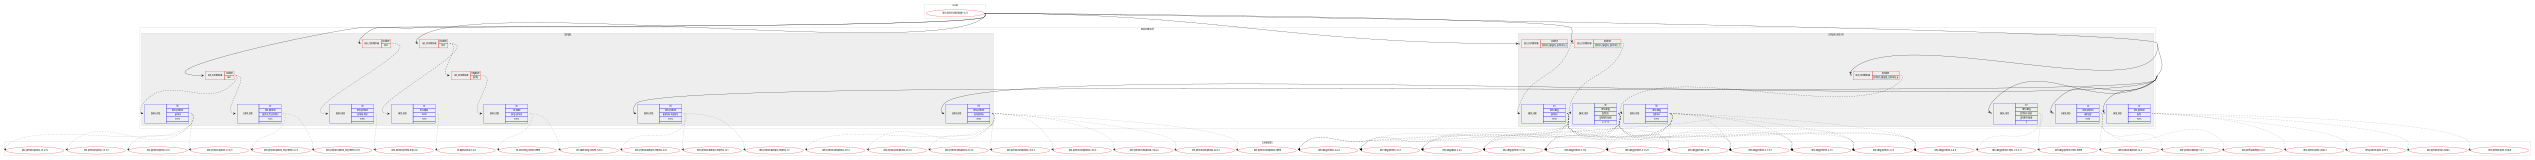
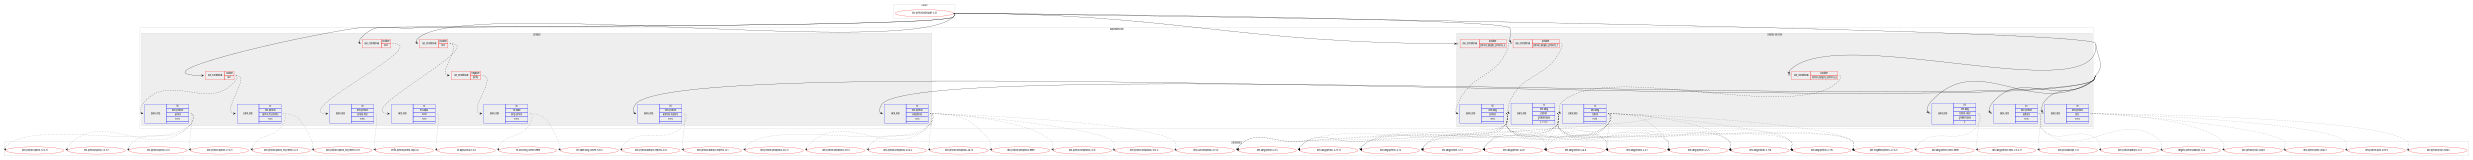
  digraph {
    compound=true
    concentrate=true
    fontname=Inter
    fontsize=10
    newrank=true
    rankdir=TB
    ranksep=1.5
    node [color=red fontname=Inter fontsize=10]
    edge [arrowhead=vee fontname=Inter headport=w style=dotted tailport=e weight=100]
    n1 [label="dev-python/astroplan-0.2.1" width=4]
    n2 [color=blue label=<<TABLE BORDER="0" CELLBORDER="1" CELLSPACING="0" CELLPADDING="4" WIDTH="220"><TR><TD ROWSPAN="6" CELLPADDING="30">pack_dep</TD></TR><TR><TD WIDTH="110">no</TD></TR><TR><TD>dev-python</TD></TR><TR><TD>sphinx</TD></TR><TR><TD>none</TD></TR><TR><TD></TD></TR></TABLE>> shape=none]
    n3 [color=blue label=<<TABLE BORDER="0" CELLBORDER="1" CELLSPACING="0" CELLPADDING="4" WIDTH="220"><TR><TD ROWSPAN="6" CELLPADDING="30">pack_dep</TD></TR><TR><TD WIDTH="110">no</TD></TR><TR><TD>dev-python</TD></TR><TR><TD>sphinx_rtd_theme</TD></TR><TR><TD>none</TD></TR><TR><TD></TD></TR></TABLE>> shape=none]
    n4 [label=<<TABLE BORDER="0" CELLBORDER="1" CELLSPACING="0" CELLPADDING="4"><TR><TD ROWSPAN="3" CELLPADDING="10">use_conditional</TD></TR><TR><TD>positive</TD></TR><TR><TD>doc</TD></TR></TABLE>> shape=none]
    n5 [color=blue label=<<TABLE BORDER="0" CELLBORDER="1" CELLSPACING="0" CELLPADDING="4" WIDTH="220"><TR><TD ROWSPAN="6" CELLPADDING="30">pack_dep</TD></TR><TR><TD WIDTH="110">no</TD></TR><TR><TD>x11-base</TD></TR><TR><TD>xorg-server</TD></TR><TR><TD>none</TD></TR><TR><TD></TD></TR></TABLE>> shape=none]
    n6 [label=<<TABLE BORDER="0" CELLBORDER="1" CELLSPACING="0" CELLPADDING="4"><TR><TD ROWSPAN="3" CELLPADDING="10">use_conditional</TD></TR><TR><TD>negative</TD></TR><TR><TD>prefix</TD></TR></TABLE>> shape=none]
    n7 [color=blue label=<<TABLE BORDER="0" CELLBORDER="1" CELLSPACING="0" CELLPADDING="4" WIDTH="220"><TR><TD ROWSPAN="6" CELLPADDING="30">pack_dep</TD></TR><TR><TD WIDTH="110">no</TD></TR><TR><TD>x11-apps</TD></TR><TR><TD>xhost</TD></TR><TR><TD>none</TD></TR><TR><TD></TD></TR></TABLE>> shape=none]
    n8 [label=<<TABLE BORDER="0" CELLBORDER="1" CELLSPACING="0" CELLPADDING="4"><TR><TD ROWSPAN="3" CELLPADDING="10">use_conditional</TD></TR><TR><TD>positive</TD></TR><TR><TD>test</TD></TR></TABLE>> shape=none]
    n9 [color=blue label=<<TABLE BORDER="0" CELLBORDER="1" CELLSPACING="0" CELLPADDING="4" WIDTH="220"><TR><TD ROWSPAN="6" CELLPADDING="30">pack_dep</TD></TR><TR><TD WIDTH="110">no</TD></TR><TR><TD>dev-python</TD></TR><TR><TD>pytest-mpl</TD></TR><TR><TD>none</TD></TR><TR><TD></TD></TR></TABLE>> shape=none]
    n10 [label=<<TABLE BORDER="0" CELLBORDER="1" CELLSPACING="0" CELLPADDING="4"><TR><TD ROWSPAN="3" CELLPADDING="10">use_conditional</TD></TR><TR><TD>positive</TD></TR><TR><TD>test</TD></TR></TABLE>> shape=none]
    n11 [color=blue label=<<TABLE BORDER="0" CELLBORDER="1" CELLSPACING="0" CELLPADDING="4" WIDTH="220"><TR><TD ROWSPAN="6" CELLPADDING="30">pack_dep</TD></TR><TR><TD WIDTH="110">no</TD></TR><TR><TD>dev-python</TD></TR><TR><TD>astropy-helpers</TD></TR><TR><TD>none</TD></TR><TR><TD></TD></TR></TABLE>> shape=none]
    n12 [color=blue label=<<TABLE BORDER="0" CELLBORDER="1" CELLSPACING="0" CELLPADDING="4" WIDTH="220"><TR><TD ROWSPAN="6" CELLPADDING="30">pack_dep</TD></TR><TR><TD WIDTH="110">no</TD></TR><TR><TD>dev-python</TD></TR><TR><TD>setuptools</TD></TR><TR><TD>none</TD></TR><TR><TD></TD></TR></TABLE>> shape=none]
    n13 [color=blue label=<<TABLE BORDER="0" CELLBORDER="1" CELLSPACING="0" CELLPADDING="4" WIDTH="220"><TR><TD ROWSPAN="6" CELLPADDING="30">pack_dep</TD></TR><TR><TD WIDTH="110">no</TD></TR><TR><TD>dev-lang</TD></TR><TR><TD>python</TD></TR><TR><TD>greaterequal</TD></TR><TR><TD>2.7.5-r2</TD></TR></TABLE>> shape=none]
    n14 [label=<<TABLE BORDER="0" CELLBORDER="1" CELLSPACING="0" CELLPADDING="4"><TR><TD ROWSPAN="3" CELLPADDING="10">use_conditional</TD></TR><TR><TD>positive</TD></TR><TR><TD>python_targets_python2_7</TD></TR></TABLE>> shape=none]
    n15 [color=blue label=<<TABLE BORDER="0" CELLBORDER="1" CELLSPACING="0" CELLPADDING="4" WIDTH="220"><TR><TD ROWSPAN="6" CELLPADDING="30">pack_dep</TD></TR><TR><TD WIDTH="110">no</TD></TR><TR><TD>dev-python</TD></TR><TR><TD>pytz</TD></TR><TR><TD>none</TD></TR><TR><TD></TD></TR></TABLE>> shape=none]
    n16 [color=blue label=<<TABLE BORDER="0" CELLBORDER="1" CELLSPACING="0" CELLPADDING="4" WIDTH="220"><TR><TD ROWSPAN="6" CELLPADDING="30">pack_dep</TD></TR><TR><TD WIDTH="110">no</TD></TR><TR><TD>dev-lang</TD></TR><TR><TD>python</TD></TR><TR><TD>none</TD></TR><TR><TD></TD></TR></TABLE>> shape=none]
    n17 [label=<<TABLE BORDER="0" CELLBORDER="1" CELLSPACING="0" CELLPADDING="4"><TR><TD ROWSPAN="3" CELLPADDING="10">use_conditional</TD></TR><TR><TD>positive</TD></TR><TR><TD>python_targets_python3_5</TD></TR></TABLE>> shape=none]
    n18 [color=blue label=<<TABLE BORDER="0" CELLBORDER="1" CELLSPACING="0" CELLPADDING="4" WIDTH="220"><TR><TD ROWSPAN="6" CELLPADDING="30">pack_dep</TD></TR><TR><TD WIDTH="110">no</TD></TR><TR><TD>dev-lang</TD></TR><TR><TD>python</TD></TR><TR><TD>none</TD></TR><TR><TD></TD></TR></TABLE>> shape=none]
    n19 [label=<<TABLE BORDER="0" CELLBORDER="1" CELLSPACING="0" CELLPADDING="4"><TR><TD ROWSPAN="3" CELLPADDING="10">use_conditional</TD></TR><TR><TD>positive</TD></TR><TR><TD>python_targets_python3_6</TD></TR></TABLE>> shape=none]
    n20 [color=blue label=<<TABLE BORDER="0" CELLBORDER="1" CELLSPACING="0" CELLPADDING="4" WIDTH="220"><TR><TD ROWSPAN="6" CELLPADDING="30">pack_dep</TD></TR><TR><TD WIDTH="110">no</TD></TR><TR><TD>dev-lang</TD></TR><TR><TD>python-exec</TD></TR><TR><TD>greaterequal</TD></TR><TR><TD>2</TD></TR></TABLE>> shape=none]
    n21 [color=blue label=<<TABLE BORDER="0" CELLBORDER="1" CELLSPACING="0" CELLPADDING="4" WIDTH="220"><TR><TD ROWSPAN="6" CELLPADDING="30">pack_dep</TD></TR><TR><TD WIDTH="110">no</TD></TR><TR><TD>dev-python</TD></TR><TR><TD>astropy</TD></TR><TR><TD>none</TD></TR><TR><TD></TD></TR></TABLE>> shape=none]
    n22 [label="dev-python/sphinx-1.2.2-r1" width=4]
-   n23 [label="dev-python/sphinx-1.2.3-r5" width=4]
+   n23 [label="dev-python/sphinx-1.2.3-r1" width=4]
    n24 [label="dev-python/sphinx-1.7.5-r1" width=4]
    n25 [label="dev-python/sphinx-2.0.1" width=4]
    n26 [label="dev-python/sphinx_rtd_theme-0.1.9" width=4]
    n27 [label="dev-python/sphinx_rtd_theme-0.2.4" width=4]
    n28 [label="x11-base/xorg-server-1.20.5" width=4]
    n29 [label="x11-use/xorg-server-9999" width=4]
    n30 [label="x11-apps/xhost-1.0.8" width=4]
-   n31 [label="dev-python/pytest-mpl-0.8" width=4]
-   n32 [label="dev-python/astropy-helpers-1.2" width=4]
+   n31 [label="prefix-python/pytest-mpl-0.8" width=4]
    n33 [label="dev-python/astropy-helpers-1.3.1" width=4]
    n34 [label="dev-python/astropy-helpers-2.0.1" width=4]
    n35 [label="dev-python/setuptools-36.7.2" width=4]
    n36 [label="dev-python/setuptools-40.6.3" width=4]
    n37 [label="dev-python/setuptools-41.1.0" width=4]
    n38 [label="dev-python/setuptools-41.2.0" width=4]
-   n39 [label="dev-python/setuptools-41.4.0" width=4]
+   n39 [label="dev-use/setuptools-41.4.0" width=4]
    n40 [label="dev-python/setuptools-41.5.0" width=4]
    n41 [label="dev-python/setuptools-41.5.1" width=4]
    n42 [label="dev-python/setuptools-9999" width=4]
    n43 [label="dev-lang/python-2.7.15" width=4]
    n44 [label="dev-lang/python-2.7.16" width=4]
-   n45 [label="dev-lang/apps-3.5.5" width=4]
+   n45 [label="dev-lang/python-3.5.5" width=4]
    n46 [label="dev-lang/python-3.5.7" width=4]
    n47 [label="dev-lang/python-3.6.8" width=4]
    n48 [label="dev-lang/python-3.6.9" width=4]
    n49 [label="dev-lang/python-3.7.2" width=4]
    n50 [label="dev-lang/python-3.7.3" width=4]
    n51 [label="dev-lang/python-3.7.4-r1" width=4]
    n52 [label="dev-lang/python-3.7.5" width=4]
-   n53 [label="dev-lang/python-3.7.5-r1" width=4]
+   n53 [label="dev-negative/python-3.7.5-r1" width=4]
    n54 [label="dev-lang/python-exec-2.4.0-r1" width=4]
    n55 [label="dev-lang/python-exec-9999" width=4]
-   n56 [label="dev-python/astropy-1.2.1" width=4]
-   n57 [label="dev-python/astropy-1.3.3" width=4]
-   n58 [label="dev-prefix/astropy-2.0.1" width=4]
+   n56 [label="dev-pytz/astropy-1.2.1" width=4]
+   n57 [label="targets-python/astropy-1.3.3" width=4]
+   n58 [label="dev-python/astropy-2.0.1" width=4]
    n59 [label="dev-python/pytz-2016.3" width=4]
    n60 [label="dev-python/pytz-2017.2" width=4]
    n61 [label="dev-python/pytz-2018.4" width=4]
    n62 [label="dev-python/pytz-2018.9" width=4]
    subgraph cluster_1 {
      color=gray
      label=<<i>ebuild</i>>
      rank=same
      n1
    }
    subgraph cluster_2 {
      color=gray
      label=<<i>dependencies</i>>
      subgraph cluster_3 {
        color=gray
        fillcolor="#eeeeee"
        label=<<i>compile</i>>
        style=filled
        subgraph sub_4 {
          color=gray
          fillcolor="#eeeeee"
          label=<<i>compile</i>>
          style=filled
          n4
          subgraph sub_5 {
            color=gray
            fillcolor="#eeeeee"
            label=<<i>compile</i>>
            style=filled
            n2
          }
          subgraph sub_6 {
            color=gray
            fillcolor="#eeeeee"
            label=<<i>compile</i>>
            style=filled
            n3
          }
        }
        subgraph sub_7 {
          color=gray
          fillcolor="#eeeeee"
          label=<<i>compile</i>>
          style=filled
          n8
          subgraph sub_8 {
            color=gray
            fillcolor="#eeeeee"
            label=<<i>compile</i>>
            style=filled
            n6
            subgraph sub_9 {
              color=gray
              fillcolor="#eeeeee"
              label=<<i>compile</i>>
              style=filled
              n5
            }
          }
          subgraph sub_10 {
            color=gray
            fillcolor="#eeeeee"
            label=<<i>compile</i>>
            style=filled
            n7
          }
        }
        subgraph sub_11 {
          color=gray
          fillcolor="#eeeeee"
          label=<<i>compile</i>>
          style=filled
          n10
          subgraph sub_12 {
            color=gray
            fillcolor="#eeeeee"
            label=<<i>compile</i>>
            style=filled
            n9
          }
        }
        subgraph sub_13 {
          color=gray
          fillcolor="#eeeeee"
          label=<<i>compile</i>>
          style=filled
          n11
        }
        subgraph sub_14 {
          color=gray
          fillcolor="#eeeeee"
          label=<<i>compile</i>>
          style=filled
          n12
        }
      }
      subgraph cluster_15 {
        color=gray
        fillcolor="#eeeeee"
        label=<<i>compile and run</i>>
        style=filled
        subgraph sub_16 {
          color=gray
          fillcolor="#eeeeee"
          label=<<i>compile and run</i>>
          style=filled
          n14
          subgraph sub_17 {
            color=gray
            fillcolor="#eeeeee"
            label=<<i>compile and run</i>>
            style=filled
            n13
          }
        }
        subgraph sub_18 {
          color=gray
          fillcolor="#eeeeee"
          label=<<i>compile and run</i>>
          style=filled
          n15
        }
        subgraph sub_19 {
          color=gray
          fillcolor="#eeeeee"
          label=<<i>compile and run</i>>
          style=filled
          n17
          subgraph sub_20 {
            color=gray
            fillcolor="#eeeeee"
            label=<<i>compile and run</i>>
            style=filled
            n16
          }
        }
        subgraph sub_21 {
          color=gray
          fillcolor="#eeeeee"
          label=<<i>compile and run</i>>
          style=filled
          n19
          subgraph sub_22 {
            color=gray
            fillcolor="#eeeeee"
            label=<<i>compile and run</i>>
            style=filled
            n18
          }
        }
        subgraph sub_23 {
          color=gray
          fillcolor="#eeeeee"
          label=<<i>compile and run</i>>
          style=filled
          n20
        }
        subgraph sub_24 {
          color=gray
          fillcolor="#eeeeee"
          label=<<i>compile and run</i>>
          style=filled
          n21
        }
      }
      subgraph cluster_25 {
        color=gray
        fillcolor="#eeeeee"
        label=<<i>run</i>>
        style=filled
      }
    }
    subgraph cluster_26 {
      color=gray
      label=<<i>candidates</i>>
      rank=same
      subgraph sub_27 {
        color=black
        label=<<i>candidates</i>>
        nodesep=1
        rank=same
        n22
        n23
        n24
        n25
      }
      subgraph sub_28 {
        color=black
        label=<<i>candidates</i>>
        nodesep=1
        rank=same
        n26
        n27
      }
      subgraph sub_29 {
        color=black
        label=<<i>candidates</i>>
        nodesep=1
        rank=same
        n28
        n29
      }
      subgraph sub_30 {
        color=black
        label=<<i>candidates</i>>
        nodesep=1
        rank=same
        n30
      }
      subgraph sub_31 {
        color=black
        label=<<i>candidates</i>>
        nodesep=1
        rank=same
        n31
      }
      subgraph sub_32 {
        color=black
        label=<<i>candidates</i>>
        nodesep=1
        rank=same
-       n32
        n33
        n34
      }
      subgraph sub_33 {
        color=black
        label=<<i>candidates</i>>
        nodesep=1
        rank=same
        n35
        n36
        n37
        n38
        n39
        n40
        n41
        n42
      }
      subgraph sub_34 {
        color=black
        label=<<i>candidates</i>>
        nodesep=1
        rank=same
        n43
        n44
        n45
        n46
        n47
        n48
        n49
        n50
        n51
        n52
        n53
      }
      subgraph sub_35 {
        color=black
        label=<<i>candidates</i>>
        nodesep=1
        rank=same
        n43
        n44
        n45
        n46
        n47
        n48
        n49
        n50
        n51
        n52
        n53
      }
      subgraph sub_36 {
        color=black
        label=<<i>candidates</i>>
        nodesep=1
        rank=same
        n43
        n44
        n45
        n46
        n47
        n48
        n49
        n50
        n51
        n52
        n53
      }
      subgraph sub_37 {
        color=black
        label=<<i>candidates</i>>
        nodesep=1
        rank=same
        n54
        n55
      }
      subgraph sub_38 {
        color=black
        label=<<i>candidates</i>>
        nodesep=1
        rank=same
        n56
        n57
        n58
      }
      subgraph sub_39 {
        color=black
        label=<<i>candidates</i>>
        nodesep=1
        rank=same
        n59
        n60
        n61
        n62
      }
    }
    n1 -> n4 [style=solid weight=20]
    n1 -> n8 [style=solid weight=20]
    n1 -> n10 [style=solid weight=20]
    n1 -> n11 [style=solid weight=20]
    n1 -> n12 [style=solid weight=20]
    n1 -> n14 [arrowhead=odotvee style=solid weight=20]
    n1 -> n15 [arrowhead=odotvee style=solid weight=20]
    n1 -> n17 [arrowhead=odotvee style=solid weight=20]
    n1 -> n19 [arrowhead=odotvee style=solid weight=20]
    n1 -> n20 [arrowhead=odotvee style=solid weight=20]
    n1 -> n21 [arrowhead=odotvee style=solid weight=20]
    n2 -> n22
    n2 -> n23
    n2 -> n24
    n2 -> n25
    n3 -> n26
    n3 -> n27
    n4 -> n2 [style=dashed weight=20]
    n4 -> n3 [style=dashed weight=20]
    n5 -> n28
    n5 -> n29
    n6 -> n5 [style=dashed weight=20]
    n7 -> n30
    n8 -> n6 [style=dashed weight=20]
    n8 -> n7 [style=dashed weight=20]
    n9 -> n31
    n10 -> n9 [style=dashed weight=20]
-   n11 -> n32
    n11 -> n33
    n11 -> n34
    n12 -> n35
    n12 -> n36
    n12 -> n37
    n12 -> n38
    n12 -> n39
    n12 -> n40
    n12 -> n41
    n12 -> n42
    n13 -> n43
    n13 -> n44
    n13 -> n45
    n13 -> n46
    n13 -> n47
    n13 -> n48
    n13 -> n49
    n13 -> n50
    n13 -> n51
    n13 -> n52
    n13 -> n53
    n14 -> n13 [style=dashed weight=20]
    n15 -> n59
    n15 -> n60
    n15 -> n61
    n15 -> n62
    n16 -> n43
    n16 -> n44
    n16 -> n45
    n16 -> n46
    n16 -> n47
    n16 -> n48
    n16 -> n49
    n16 -> n50
    n16 -> n51
    n16 -> n52
    n16 -> n53
    n17 -> n16 [style=dashed weight=20]
    n18 -> n43
    n18 -> n44
    n18 -> n45
    n18 -> n46
    n18 -> n47
    n18 -> n48
    n18 -> n49
    n18 -> n50
    n18 -> n51
    n18 -> n52
    n18 -> n53
    n19 -> n18 [style=dashed weight=20]
    n20 -> n54
    n20 -> n55
    n21 -> n56
    n21 -> n57
    n21 -> n58
  }
